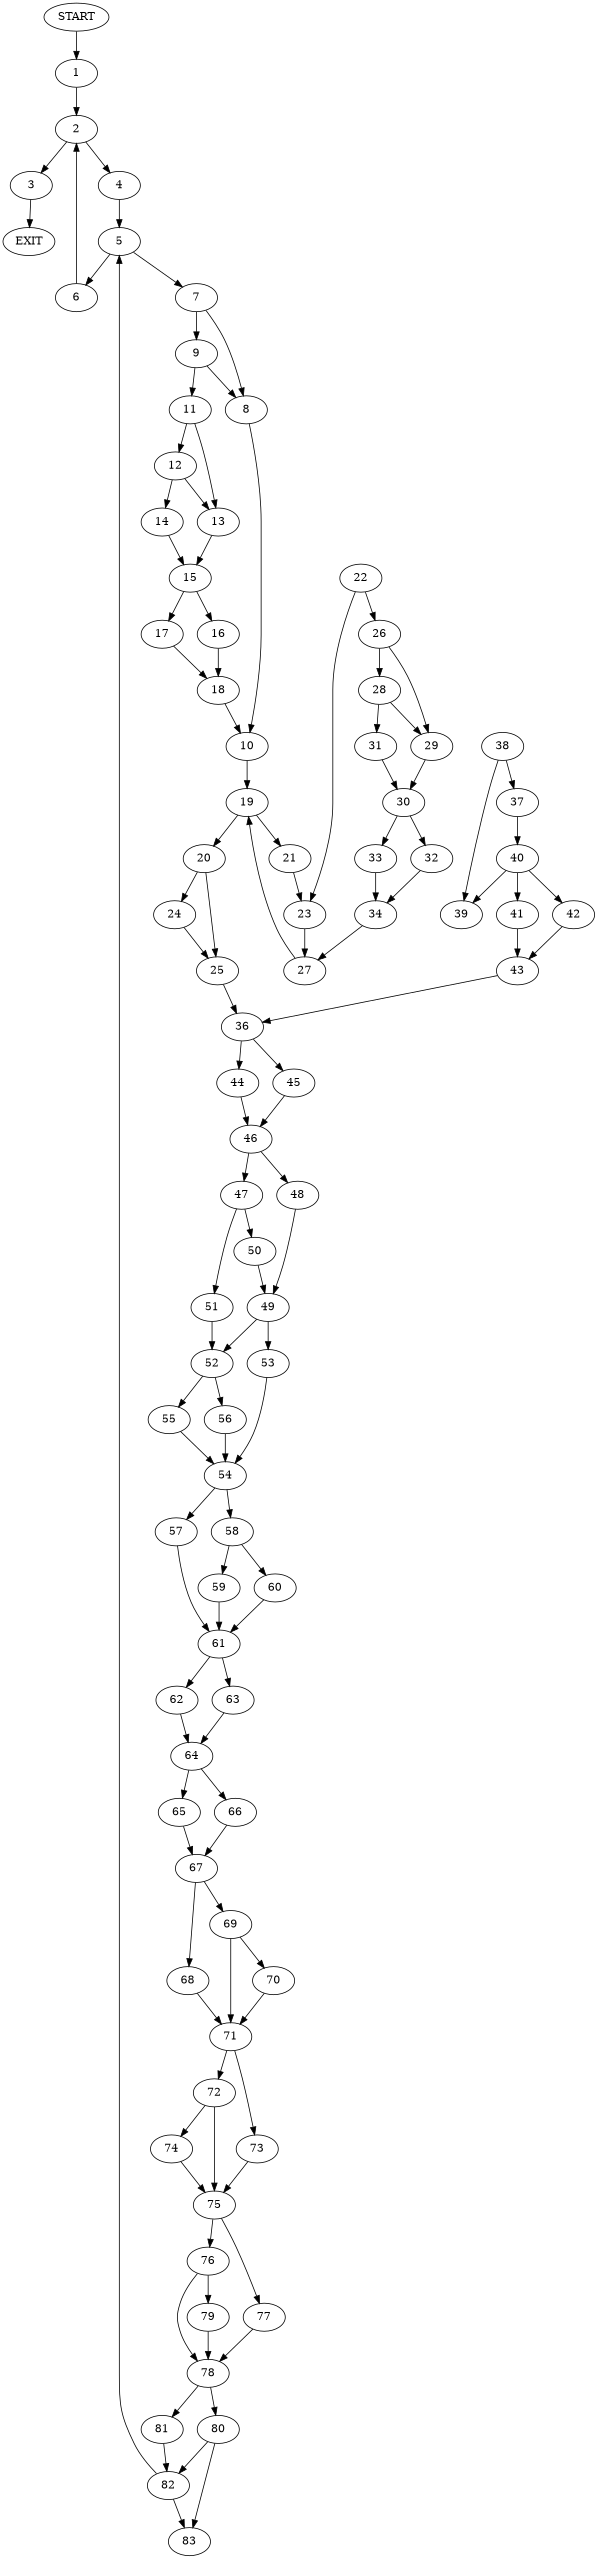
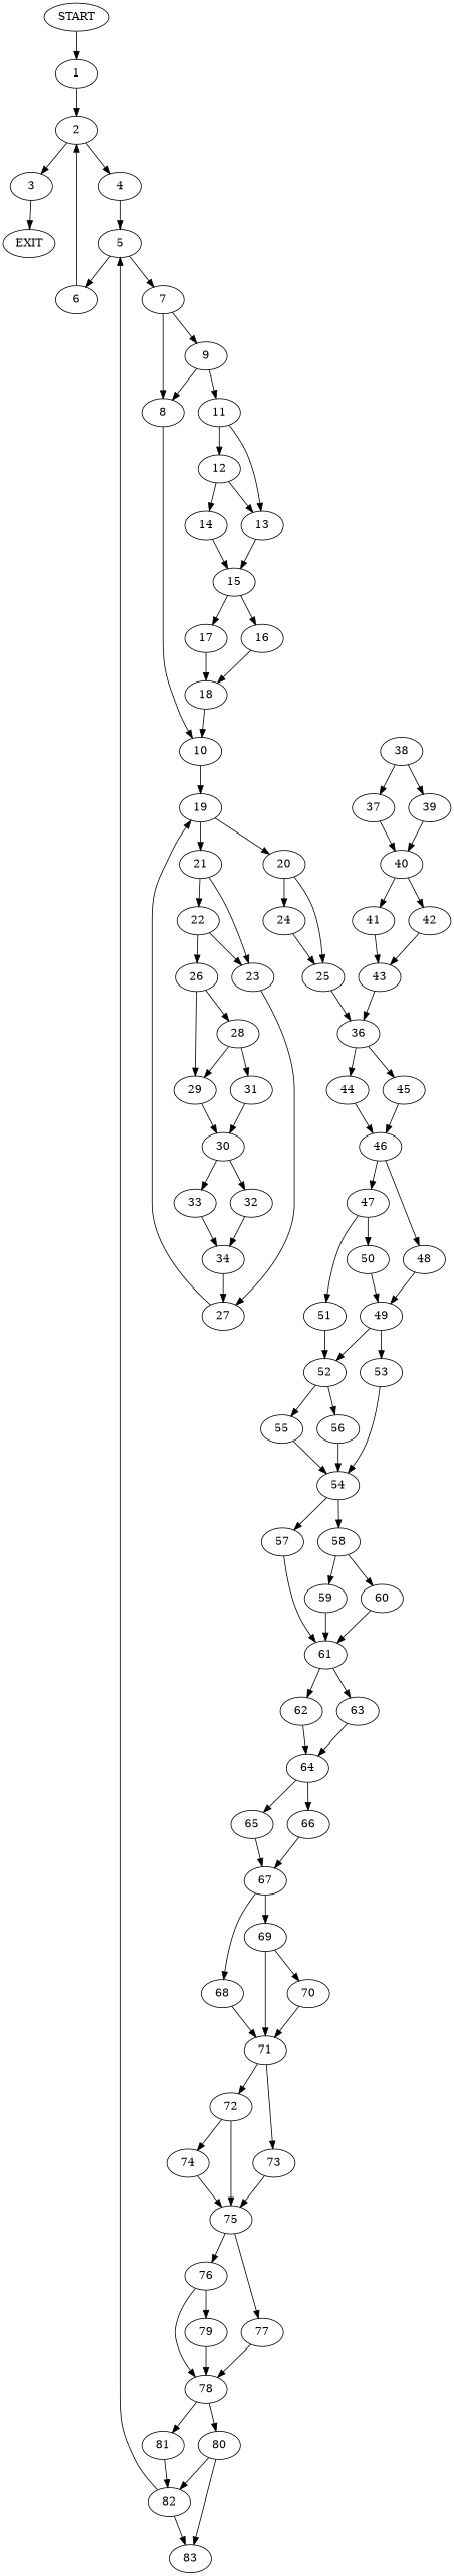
  digraph {
    n1 [label=START]
    1
    2
    n4 [label=EXIT]
    3
    4
    5
    6
    7
    8
    9
    10
    11
    19
    12
    13
    20
    21
    14
    15
    16
    17
    18
    24
    25
    22
    23
    36
    26
    27
    28
    29
    44
    45
    31
    30
    32
    33
    34
    37
    40
    38
    39
    46
    41
    42
    43
    47
    48
    50
    51
    49
    52
    53
    55
    56
    54
    57
    58
    61
    59
    60
    62
    63
    64
    65
    66
    67
    68
    69
    71
    70
    72
    73
    74
    75
    76
    77
    78
    79
    80
    81
    82
    83
    n1 -> 1
    1 -> 2
    2 -> 3
    2 -> 4
    3 -> n4
    4 -> 5
    5 -> 6
    5 -> 7
    6 -> 2
    7 -> 8
    7 -> 9
    8 -> 10
    9 -> 8
    9 -> 11
    10 -> 19
    11 -> 12
    11 -> 13
    19 -> 20
    19 -> 21
    12 -> 13
    12 -> 14
    13 -> 15
    20 -> 24
    20 -> 25
+   21 -> 22
    21 -> 23
    14 -> 15
    15 -> 16
    15 -> 17
    16 -> 18
    17 -> 18
    18 -> 10
    24 -> 25
    25 -> 36
    22 -> 23
    22 -> 26
    23 -> 27
    36 -> 44
    36 -> 45
    26 -> 28
    26 -> 29
    27 -> 19
    28 -> 29
    28 -> 31
    29 -> 30
    44 -> 46
    45 -> 46
    31 -> 30
    30 -> 32
    30 -> 33
    32 -> 34
    33 -> 34
    34 -> 27
    37 -> 40
    40 -> 41
    40 -> 42
    38 -> 37
    38 -> 39
-   40 -> 39
+   39 -> 40
    46 -> 47
    46 -> 48
    41 -> 43
    42 -> 43
    43 -> 36
    47 -> 50
    47 -> 51
    48 -> 49
    50 -> 49
    51 -> 52
    49 -> 52
    49 -> 53
    52 -> 55
    52 -> 56
    53 -> 54
    55 -> 54
    56 -> 54
    54 -> 57
    54 -> 58
    57 -> 61
    58 -> 59
    58 -> 60
    61 -> 62
    61 -> 63
    59 -> 61
    60 -> 61
    62 -> 64
    63 -> 64
    64 -> 65
    64 -> 66
    65 -> 67
    66 -> 67
    67 -> 68
    67 -> 69
    68 -> 71
    69 -> 71
    69 -> 70
    71 -> 72
    71 -> 73
    70 -> 71
    72 -> 74
    72 -> 75
    73 -> 75
    74 -> 75
    75 -> 76
    75 -> 77
    76 -> 78
    76 -> 79
    77 -> 78
    78 -> 80
    78 -> 81
    79 -> 78
    80 -> 82
    80 -> 83
    81 -> 82
    82 -> 5
    82 -> 83
  }
